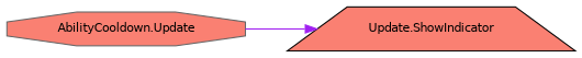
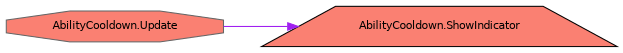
  digraph {
    rankdir=RL
    node [fillcolor=salmon fontname=Helvetica fontsize=10 style=filled]
-   n1 [color=black fontcolor=black height=0.2 label="Update.ShowIndicator" shape=trapezium width=0.4]
+   n1 [color=black fontcolor=black height=0.2 label="AbilityCooldown.ShowIndicator" shape=trapezium width=0.4]
    n2 [color=gray40 height=0.2 label="AbilityCooldown.Update" shape=octagon width=0.4]
    n1 -> n2 [color=purple dir=back fontname=Helvetica fontsize=10 labelfontname=Helvetica labelfontsize=10 style=solid]
  }
